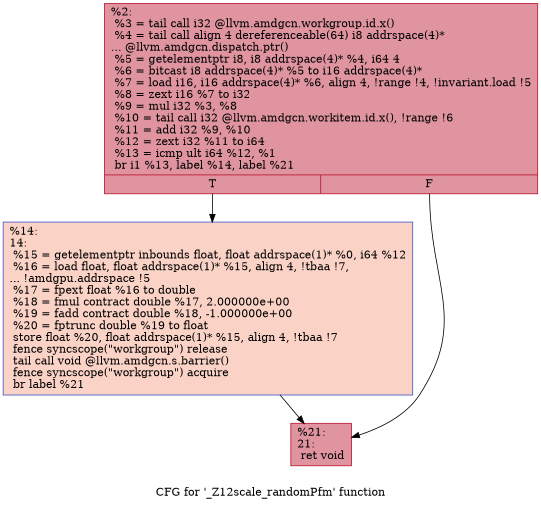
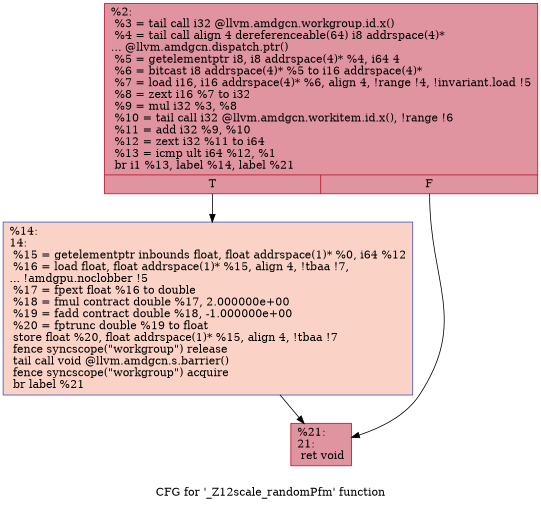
  digraph {
    label="CFG for '_Z12scale_randomPfm' function"
    node [color="#b70d28ff" fillcolor="#b70d2870" shape=record style=filled]
    n1 [label="{%2:\l  %3 = tail call i32 @llvm.amdgcn.workgroup.id.x()\l  %4 = tail call align 4 dereferenceable(64) i8 addrspace(4)*\l... @llvm.amdgcn.dispatch.ptr()\l  %5 = getelementptr i8, i8 addrspace(4)* %4, i64 4\l  %6 = bitcast i8 addrspace(4)* %5 to i16 addrspace(4)*\l  %7 = load i16, i16 addrspace(4)* %6, align 4, !range !4, !invariant.load !5\l  %8 = zext i16 %7 to i32\l  %9 = mul i32 %3, %8\l  %10 = tail call i32 @llvm.amdgcn.workitem.id.x(), !range !6\l  %11 = add i32 %9, %10\l  %12 = zext i32 %11 to i64\l  %13 = icmp ult i64 %12, %1\l  br i1 %13, label %14, label %21\l|{<s0>T|<s1>F}}"]
-   n2 [color="#3d50c3ff" fillcolor="#f59c7d70" label="{%14:\l14:                                               \l  %15 = getelementptr inbounds float, float addrspace(1)* %0, i64 %12\l  %16 = load float, float addrspace(1)* %15, align 4, !tbaa !7,\l... !amdgpu.addrspace !5\l  %17 = fpext float %16 to double\l  %18 = fmul contract double %17, 2.000000e+00\l  %19 = fadd contract double %18, -1.000000e+00\l  %20 = fptrunc double %19 to float\l  store float %20, float addrspace(1)* %15, align 4, !tbaa !7\l  fence syncscope(\"workgroup\") release\l  tail call void @llvm.amdgcn.s.barrier()\l  fence syncscope(\"workgroup\") acquire\l  br label %21\l}"]
+   n2 [color="#3d50c3ff" fillcolor="#f59c7d70" label="{%14:\l14:                                               \l  %15 = getelementptr inbounds float, float addrspace(1)* %0, i64 %12\l  %16 = load float, float addrspace(1)* %15, align 4, !tbaa !7,\l... !amdgpu.noclobber !5\l  %17 = fpext float %16 to double\l  %18 = fmul contract double %17, 2.000000e+00\l  %19 = fadd contract double %18, -1.000000e+00\l  %20 = fptrunc double %19 to float\l  store float %20, float addrspace(1)* %15, align 4, !tbaa !7\l  fence syncscope(\"workgroup\") release\l  tail call void @llvm.amdgcn.s.barrier()\l  fence syncscope(\"workgroup\") acquire\l  br label %21\l}"]
    n3 [label="{%21:\l21:                                               \l  ret void\l}"]
    n1 -> n2 [tailport=s0]
    n1 -> n3 [tailport=s1]
    n2 -> n3
  }
